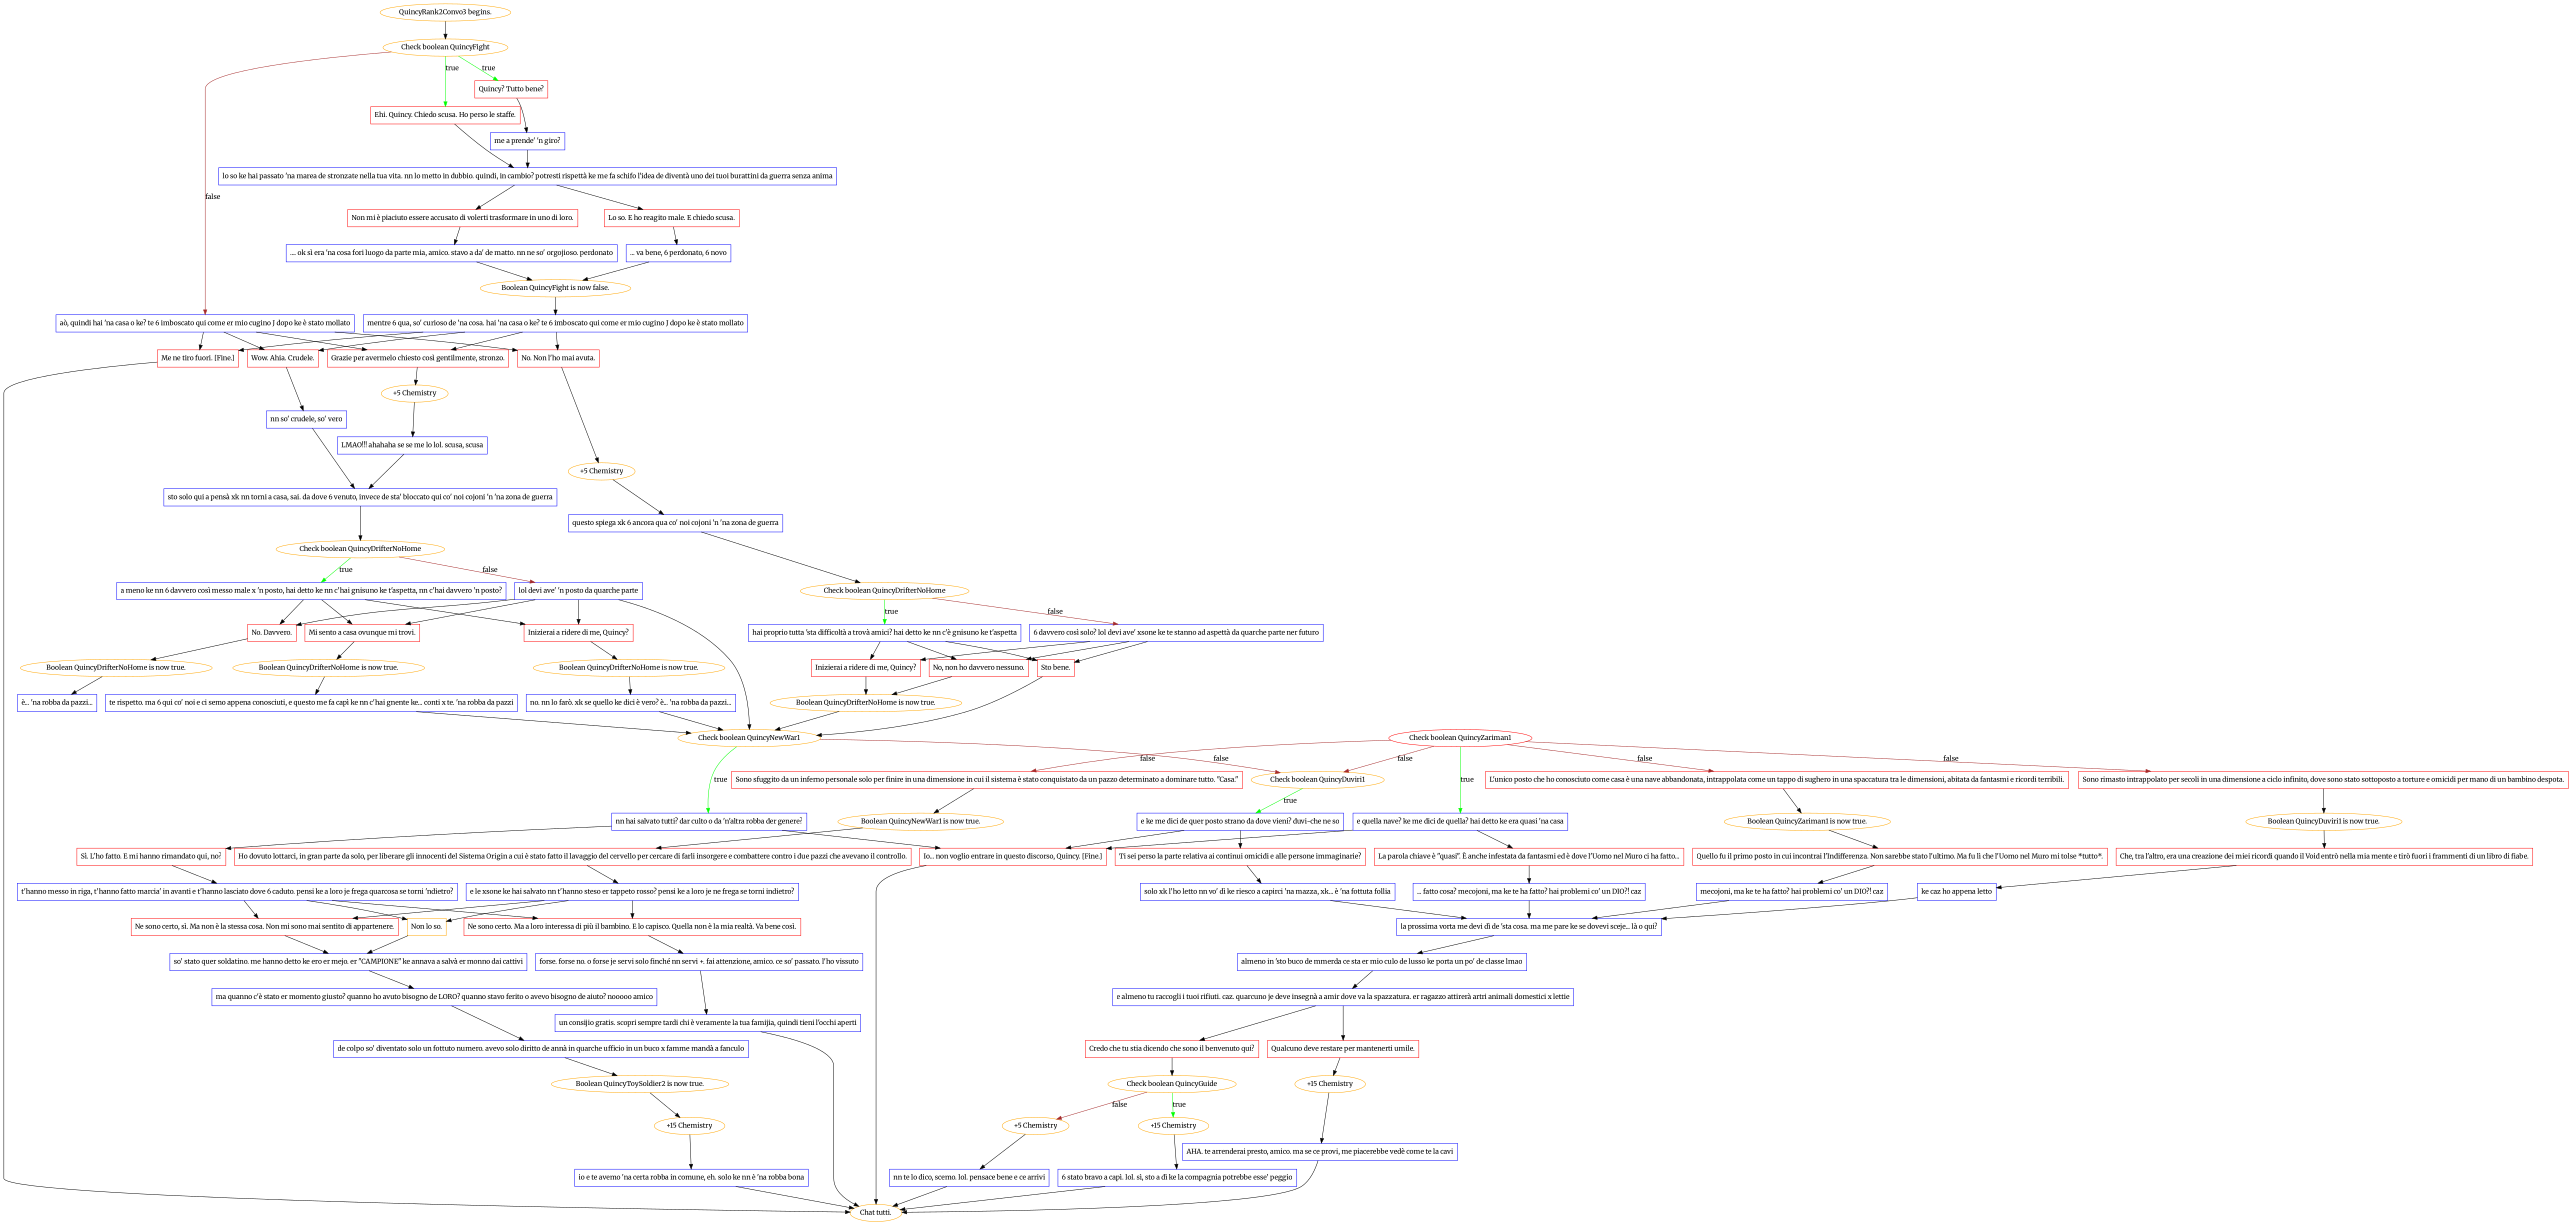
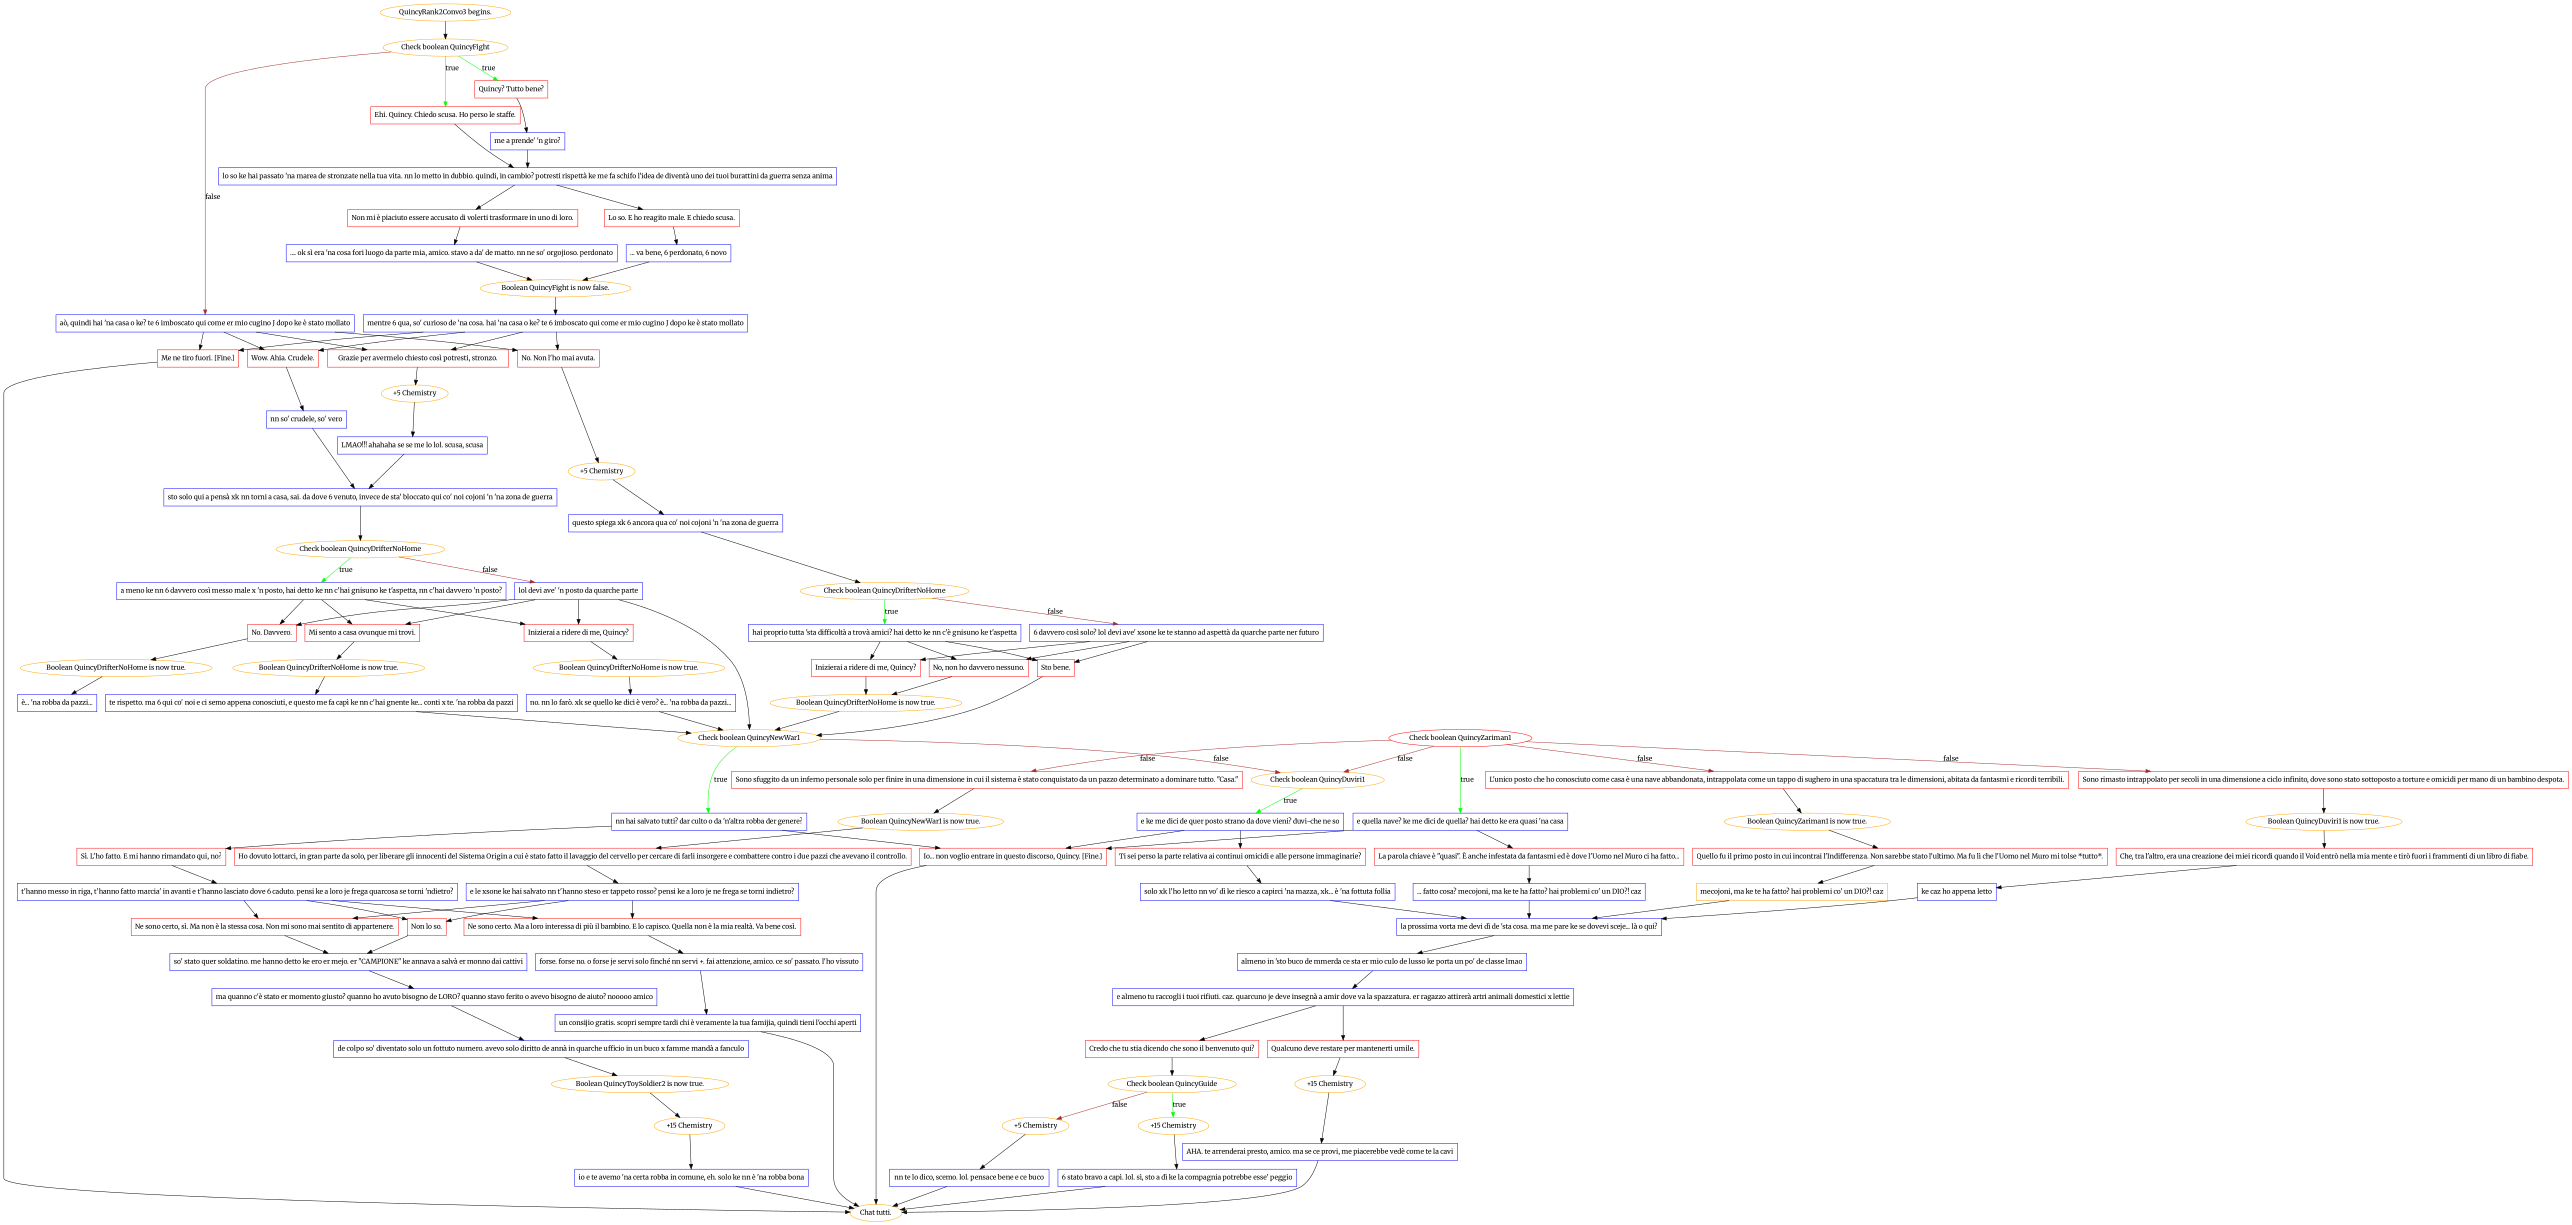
  digraph {
    fontname=Merriweather
    node [color=blue fontname=Merriweather shape=box]
    edge [fontname=Merriweather]
    "QuincyRank2Convo3 begins." [color=orange shape=""]
    n2 [color=orange label="Check boolean QuincyFight" shape=""]
    n3 [color=red label="Quincy? Tutto bene?"]
    n4 [color=red label="Ehi. Quincy. Chiedo scusa. Ho perso le staffe."]
    n5 [label="aò, quindi hai 'na casa o ke? te 6 imboscato qui come er mio cugino J dopo ke è stato mollato"]
    n6 [label="me a prende' 'n giro?"]
    n7 [label="lo so ke hai passato 'na marea de stronzate nella tua vita. nn lo metto in dubbio. quindi, in cambio? potresti rispettà ke me fa schifo l'idea de diventà uno dei tuoi burattini da guerra senza anima"]
    n8 [color=red label="No. Non l'ho mai avuta."]
    n9 [color=red label="Wow. Ahia. Crudele."]
-   n10 [color=red label="Grazie per avermelo chiesto così gentilmente, stronzo."]
+   n10 [color=red label="Grazie per avermelo chiesto così potresti, stronzo."]
    n11 [color=red label="Me ne tiro fuori. [Fine.]"]
    n12 [color=red label="Non mi è piaciuto essere accusato di volerti trasformare in uno di loro."]
    n13 [color=red label="Lo so. E ho reagito male. E chiedo scusa."]
    n14 [color=orange label="+5 Chemistry" shape=""]
    n15 [label="nn so' crudele, so' vero"]
    n16 [color=orange label="+5 Chemistry" shape=""]
    n17 [color=orange label="Chat tutti." shape=""]
    n18 [label=".... ok sì era 'na cosa fori luogo da parte mia, amico. stavo a da' de matto. nn ne so' orgojioso. perdonato"]
    n19 [label="... va bene, 6 perdonato, 6 novo"]
    n20 [label="questo spiega xk 6 ancora qua co' noi cojoni 'n 'na zona de guerra"]
    n21 [label="sto solo qui a pensà xk nn torni a casa, sai. da dove 6 venuto, invece de sta' bloccato qui co' noi cojoni 'n 'na zona de guerra"]
    n22 [label="LMAO!!! ahahaha se se me lo lol. scusa, scusa"]
    n23 [color=orange label="Boolean QuincyFight is now false." shape=""]
    n24 [color=orange label="Check boolean QuincyDrifterNoHome" shape=""]
    n25 [color=orange label="Check boolean QuincyDrifterNoHome" shape=""]
    n26 [label="mentre 6 qua, so' curioso de 'na cosa. hai 'na casa o ke? te 6 imboscato qui come er mio cugino J dopo ke è stato mollato"]
    n27 [label="hai proprio tutta 'sta difficoltà a trovà amici? hai detto ke nn c'è gnisuno ke t'aspetta"]
    n28 [label="6 davvero così solo? lol devi ave' xsone ke te stanno ad aspettà da quarche parte ner futuro"]
    n29 [label="a meno ke nn 6 davvero così messo male x 'n posto, hai detto ke nn c'hai gnisuno ke t'aspetta, nn c'hai davvero 'n posto?"]
    n30 [label="lol devi ave' 'n posto da quarche parte"]
    n31 [color=red label="No, non ho davvero nessuno."]
    n32 [color=red label="Inizierai a ridere di me, Quincy?"]
    n33 [color=red label="Sto bene."]
    n34 [color=red label="No. Davvero."]
    n35 [color=red label="Inizierai a ridere di me, Quincy?"]
    n36 [color=red label="Mi sento a casa ovunque mi trovi."]
    n37 [color=orange label="Check boolean QuincyNewWar1" shape=""]
    n38 [color=orange label="Boolean QuincyDrifterNoHome is now true." shape=""]
    n39 [color=orange label="Boolean QuincyDrifterNoHome is now true." shape=""]
    n40 [color=orange label="Boolean QuincyDrifterNoHome is now true." shape=""]
    n41 [color=orange label="Boolean QuincyDrifterNoHome is now true." shape=""]
    n42 [label="nn hai salvato tutti? dar culto o da 'n'altra robba der genere?"]
    n43 [color=orange label="Check boolean QuincyDuviri1" shape=""]
    n44 [label="è... 'na robba da pazzi..."]
    n45 [label="no. nn lo farò. xk se quello ke dici è vero? è... 'na robba da pazzi..."]
    n46 [label="te rispetto. ma 6 qui co' noi e ci semo appena conosciuti, e questo me fa capì ke nn c'hai gnente ke... conti x te. 'na robba da pazzi"]
    n47 [color=red label="Sì. L'ho fatto. E mi hanno rimandato qui, no?"]
    n48 [color=red label="Io... non voglio entrare in questo discorso, Quincy. [Fine.]"]
    n49 [label="e ke me dici de quer posto strano da dove vieni? duvi-che ne so"]
    n50 [label="t'hanno messo in riga, t'hanno fatto marcia' in avanti e t'hanno lasciato dove 6 caduto. pensi ke a loro je frega quarcosa se torni 'ndietro?"]
    n51 [color=red label="Ti sei perso la parte relativa ai continui omicidi e alle persone immaginarie?"]
    n52 [color=red label="Check boolean QuincyZariman1" shape=""]
    n53 [label="e quella nave? ke me dici de quella? hai detto ke era quasi 'na casa"]
    n54 [color=red label="Sono sfuggito da un inferno personale solo per finire in una dimensione in cui il sistema è stato conquistato da un pazzo determinato a dominare tutto. \"Casa.\""]
    n55 [color=red label="L'unico posto che ho conosciuto come casa è una nave abbandonata, intrappolata come un tappo di sughero in una spaccatura tra le dimensioni, abitata da fantasmi e ricordi terribili."]
    n56 [color=red label="Sono rimasto intrappolato per secoli in una dimensione a ciclo infinito, dove sono stato sottoposto a torture e omicidi per mano di un bambino despota."]
-   n57 [color=orange label="Non lo so."]
+   n57 [color=red label="Non lo so."]
    n58 [color=red label="Ne sono certo, sì. Ma non è la stessa cosa. Non mi sono mai sentito di appartenere."]
    n59 [color=red label="Ne sono certo. Ma a loro interessa di più il bambino. E lo capisco. Quella non è la mia realtà. Va bene così."]
    n60 [label="solo xk l'ho letto nn vo' dì ke riesco a capirci 'na mazza, xk... è 'na fottuta follia"]
    n61 [color=red label="La parola chiave è \"quasi\". È anche infestata da fantasmi ed è dove l'Uomo nel Muro ci ha fatto..."]
    n62 [color=orange label="Boolean QuincyNewWar1 is now true." shape=""]
    n63 [color=orange label="Boolean QuincyZariman1 is now true." shape=""]
    n64 [color=orange label="Boolean QuincyDuviri1 is now true." shape=""]
    n65 [label="so' stato quer soldatino. me hanno detto ke ero er mejo. er \"CAMPIONE\" ke annava a salvà er monno dai cattivi"]
    n66 [label="forse. forse no. o forse je servi solo finché nn servi +. fai attenzione, amico. ce so' passato. l'ho vissuto"]
    n67 [label="la prossima vorta me devi dì de 'sta cosa. ma me pare ke se dovevi sceje... là o qui?"]
    n68 [label="... fatto cosa? mecojoni, ma ke te ha fatto? hai problemi co' un DIO?! caz"]
    n69 [color=red label="Ho dovuto lottarci, in gran parte da solo, per liberare gli innocenti del Sistema Origin a cui è stato fatto il lavaggio del cervello per cercare di farli insorgere e combattere contro i due pazzi che avevano il controllo."]
    n70 [color=red label="Quello fu il primo posto in cui incontrai l'Indifferenza. Non sarebbe stato l'ultimo. Ma fu lì che l'Uomo nel Muro mi tolse *tutto*."]
    n71 [color=red label="Che, tra l'altro, era una creazione dei miei ricordi quando il Void entrò nella mia mente e tirò fuori i frammenti di un libro di fiabe."]
    n72 [label="ma quanno c'è stato er momento giusto? quanno ho avuto bisogno de LORO? quanno stavo ferito o avevo bisogno de aiuto? nooooo amico"]
    n73 [label="un consijio gratis. scopri sempre tardi chi è veramente la tua famijia, quindi tieni l'occhi aperti"]
    n74 [label="almeno in 'sto buco de mmerda ce sta er mio culo de lusso ke porta un po' de classe lmao"]
    n75 [label="e le xsone ke hai salvato nn t'hanno steso er tappeto rosso? pensi ke a loro je ne frega se torni indietro?"]
-   n76 [label="mecojoni, ma ke te ha fatto? hai problemi co' un DIO?! caz"]
+   n76 [color=orange label="mecojoni, ma ke te ha fatto? hai problemi co' un DIO?! caz"]
    n77 [label="ke caz ho appena letto"]
    n78 [label="de colpo so' diventato solo un fottuto numero. avevo solo diritto de annà in quarche ufficio in un buco x famme mandà a fanculo"]
    n79 [label="e almeno tu raccogli i tuoi rifiuti. caz. quarcuno je deve insegnà a amir dove va la spazzatura. er ragazzo attirerà artri animali domestici x lettie"]
    n80 [color=orange label="Boolean QuincyToySoldier2 is now true." shape=""]
    n81 [color=red label="Credo che tu stia dicendo che sono il benvenuto qui?"]
    n82 [color=red label="Qualcuno deve restare per mantenerti umile."]
    n83 [color=orange label="+15 Chemistry" shape=""]
    n84 [color=orange label="Check boolean QuincyGuide" shape=""]
    n85 [color=orange label="+15 Chemistry" shape=""]
    n86 [label="io e te avemo 'na certa robba in comune, eh. solo ke nn è 'na robba bona"]
    n87 [color=orange label="+15 Chemistry" shape=""]
    n88 [color=orange label="+5 Chemistry" shape=""]
    n89 [label="AHA. te arrenderai presto, amico. ma se ce provi, me piacerebbe vedè come te la cavi"]
    n90 [label="6 stato bravo a capì. lol. sì, sto a dì ke la compagnia potrebbe esse' peggio"]
-   n91 [label="nn te lo dico, scemo. lol. pensace bene e ce arrivi"]
+   n91 [label="nn te lo dico, scemo. lol. pensace bene e ce buco"]
    "QuincyRank2Convo3 begins." -> n2
    n2 -> n3 [color=green label=true]
    n2 -> n4 [color=green label=true]
    n2 -> n5 [color=brown label=false]
    n3 -> n6
    n4 -> n7
    n5 -> n8
    n5 -> n9
    n5 -> n10
    n5 -> n11
    n6 -> n7
    n7 -> n12
    n7 -> n13
    n8 -> n14
    n9 -> n15
    n10 -> n16
    n11 -> n17
    n12 -> n18
    n13 -> n19
    n14 -> n20
    n15 -> n21
    n16 -> n22
    n18 -> n23
    n19 -> n23
    n20 -> n24
    n21 -> n25
    n22 -> n21
    n23 -> n26
    n24 -> n27 [color=green label=true]
    n24 -> n28 [color=brown label=false]
    n25 -> n29 [color=green label=true]
    n25 -> n30 [color=brown label=false]
    n26 -> n8
    n26 -> n9
    n26 -> n10
    n26 -> n11
    n27 -> n31
    n27 -> n32
    n27 -> n33
    n28 -> n31
    n28 -> n32
    n28 -> n33
    n29 -> n34
    n29 -> n35
    n29 -> n36
    n30 -> n34
    n30 -> n35
    n30 -> n36
    n30 -> n37
    n31 -> n38
    n32 -> n38
    n33 -> n37
    n34 -> n39
    n35 -> n40
    n36 -> n41
    n37 -> n42 [color=green label=true]
    n37 -> n43 [color=brown label=false]
    n38 -> n37
    n39 -> n44
    n40 -> n45
    n41 -> n46
    n42 -> n47
    n42 -> n48
    n43 -> n49 [color=green label=true]
    n45 -> n37
    n46 -> n37
    n47 -> n50
    n48 -> n17
    n49 -> n48
    n49 -> n51
    n50 -> n57
    n50 -> n58
    n50 -> n59
    n51 -> n60
    n52 -> n43 [color=brown label=false]
    n52 -> n53 [color=green label=true]
    n52 -> n54 [color=brown label=false]
    n52 -> n55 [color=brown label=false]
    n52 -> n56 [color=brown label=false]
    n53 -> n48
    n53 -> n61
    n54 -> n62
    n55 -> n63
    n56 -> n64
    n57 -> n65
    n58 -> n65
    n59 -> n66
    n60 -> n67
    n61 -> n68
    n62 -> n69
    n63 -> n70
    n64 -> n71
    n65 -> n72
    n66 -> n73
    n67 -> n74
    n68 -> n67
    n69 -> n75
    n70 -> n76
    n71 -> n77
    n72 -> n78
    n73 -> n17
    n74 -> n79
    n75 -> n57
    n75 -> n58
    n75 -> n59
    n76 -> n67
    n77 -> n67
    n78 -> n80
    n79 -> n81
    n79 -> n82
    n80 -> n83
    n81 -> n84
    n82 -> n85
    n83 -> n86
    n84 -> n87 [color=green label=true]
    n84 -> n88 [color=brown label=false]
    n85 -> n89
    n86 -> n17
    n87 -> n90
    n88 -> n91
    n89 -> n17
    n90 -> n17
    n91 -> n17
  }
